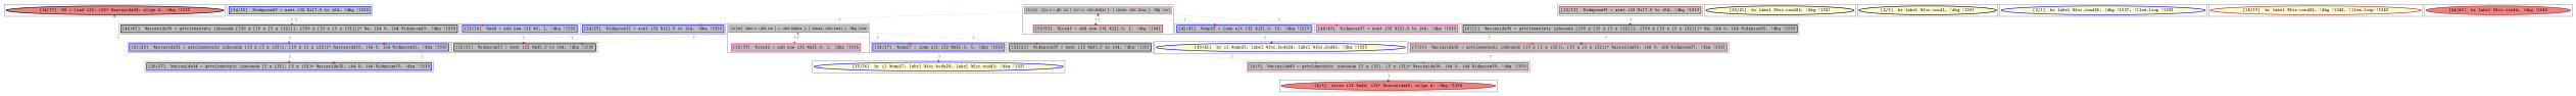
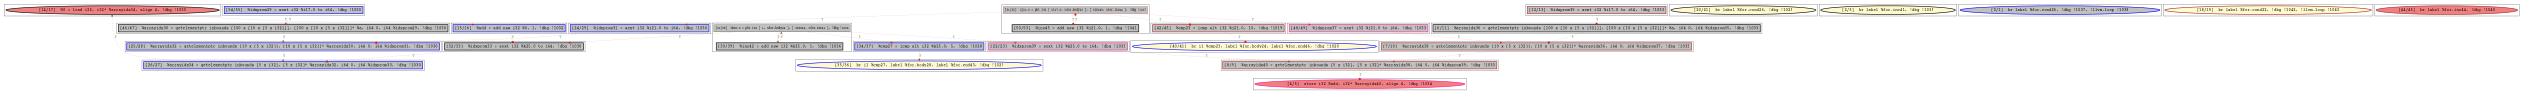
  digraph {
    fontname="Courier Prime"
    node [color=blue fillcolor=grey fontname="Courier Prime" fontsize=20 penwidth=3.0 shape=rectangle style=filled]
    edge [arrowhead=box color=brown fontcolor=forestgreen fontname="Courier Prime" style=dotted]
    n1 [label="[26/27]  %arrayidx34 = getelementptr inbounds [5 x i32], [5 x i32]* %arrayidx32, i64 0, i64 %idxprom33, !dbg !1030"]
    n2 [color=black label="[32/33]  %idxprom33 = sext i32 %k25.0 to i64, !dbg !1030"]
    n3 [color=black fillcolor=lemonchiffon label="[20/21]  br label %for.cond26, !dbg !1025" shape=ellipse]
-   n4 [color=black label="[22/23]  %idxprom39 = sext i32 %k25.0 to i64, !dbg !1033"]
+   n4 [color=deeppink label="[22/23]  %idxprom39 = sext i32 %k25.0 to i64, !dbg !1033"]
    n5 [label="[25/28]  %arrayidx32 = getelementptr inbounds [10 x [5 x i32]], [10 x [5 x i32]]* %arrayidx30, i64 0, i64 %idxprom31, !dbg !1030"]
    n6 [fillcolor=lemonchiffon label="[35/36]  br i1 %cmp27, label %for.body28, label %for.end43, !dbg !1029" shape=ellipse]
    n7 [label="[34/37]  %cmp27 = icmp slt i32 %k25.0, 5, !dbg !1028"]
    n8 [label="[15/16]  %add = add nsw i32 %0, 1, !dbg !1032"]
    n9 [color=brown label="[12/13]  %idxprom35 = sext i32 %i17.0 to i64, !dbg !1033"]
    n10 [color=black label="[6/11]  %arrayidx36 = getelementptr inbounds [100 x [10 x [5 x i32]]], [100 x [10 x [5 x i32]]]* %a, i64 0, i64 %idxprom35, !dbg !1033"]
-   n11 [color=brown fillcolor=lightcoral label="[4/5]  store i32 %add, i32* %arrayidx40, align 4, !dbg !1034" shape=ellipse]
+   n11 [color=deeppink fillcolor=lightcoral label="[4/5]  store i32 %add, i32* %arrayidx40, align 4, !dbg !1034" shape=ellipse]
    n12 [color=black fillcolor=lemonchiffon label="[2/3]  br label %for.inc41, !dbg !1035" shape=ellipse]
    n13 [color=deeppink label="[48/49]  %idxprom37 = sext i32 %j21.0 to i64, !dbg !1033"]
    n14 [color=black fillcolor=lightcoral label="[14/17]  %0 = load i32, i32* %arrayidx34, align 4, !dbg !1030" shape=ellipse]
-   n15 [fillcolor=lemonchiffon label="[0/1]  br label %for.cond26, !dbg !1037, !llvm.loop !1038" shape=ellipse]
+   n15 [label="[0/1]  br label %for.cond26, !dbg !1037, !llvm.loop !1038" shape=ellipse]
    n16 [color=brown fillcolor=lemonchiffon label="[18/19]  br label %for.cond22, !dbg !1042, !llvm.loop !1043" shape=ellipse]
    n17 [fillcolor=lemonchiffon label="[40/41]  br i1 %cmp23, label %for.body24, label %for.end46, !dbg !1020" shape=ellipse]
-   n18 [label="[42/43]  %cmp23 = icmp slt i32 %j21.0, 10, !dbg !1019"]
+   n18 [color=brown label="[42/43]  %cmp23 = icmp slt i32 %j21.0, 10, !dbg !1019"]
    n19 [label="[24/29]  %idxprom31 = sext i32 %j21.0 to i64, !dbg !1030"]
    n20 [color=brown label="[7/10]  %arrayidx38 = getelementptr inbounds [10 x [5 x i32]], [10 x [5 x i32]]* %arrayidx36, i64 0, i64 %idxprom37, !dbg !1033"]
    n21 [color=black label="[46/47]  %arrayidx30 = getelementptr inbounds [100 x [10 x [5 x i32]]], [100 x [10 x [5 x i32]]]* %a, i64 0, i64 %idxprom29, !dbg !1030"]
    n22 [color=brown label="[8/9]  %arrayidx40 = getelementptr inbounds [5 x i32], [5 x i32]* %arrayidx38, i64 0, i64 %idxprom39, !dbg !1033"]
    n23 [color=brown fillcolor=lightcoral label="[44/45]  br label %for.inc44, !dbg !1040" shape=ellipse]
    n24 [label="[54/55]  %idxprom29 = sext i32 %i17.0 to i64, !dbg !1030"]
    n25 [color=brown label="[51/52]  %j21.0 = phi i32 [ %i17.0, %for.body20 ], [ %inc45, %for.inc44 ], !dbg !1017" fontsize="" penwidth=""]
-   n26 [color=brown label="[50/53]  %inc45 = add nsw i32 %j21.0, 1, !dbg !1041"]
+   n26 [color=black label="[50/53]  %inc45 = add nsw i32 %j21.0, 1, !dbg !1041"]
    n27 [color=black label="[31/38]  %k25.0 = phi i32 [ 1, %for.body24 ], [ %inc42, %for.inc41 ], !dbg !1026" fontsize="" penwidth=""]
-   n28 [color=deeppink label="[30/39]  %inc42 = add nsw i32 %k25.0, 1, !dbg !1036"]
+   n28 [color=black label="[30/39]  %inc42 = add nsw i32 %k25.0, 1, !dbg !1036"]
    subgraph cluster_1 {
      n1
    }
    subgraph cluster_2 {
      n2
    }
    subgraph cluster_3 {
      n3
    }
    subgraph cluster_4 {
      n4
    }
    subgraph cluster_5 {
      n5
    }
    subgraph cluster_6 {
      n6
    }
    subgraph cluster_7 {
      n7
    }
    subgraph cluster_8 {
      n8
    }
    subgraph cluster_9 {
      n9
    }
    subgraph cluster_10 {
      n10
    }
    subgraph cluster_11 {
      n11
    }
    subgraph cluster_12 {
      n12
    }
    subgraph cluster_13 {
      n13
    }
    subgraph cluster_14 {
      n14
    }
    subgraph cluster_15 {
      n15
    }
    subgraph cluster_16 {
      n16
    }
    subgraph cluster_17 {
      n17
    }
    subgraph cluster_18 {
      n18
    }
    subgraph cluster_19 {
      n19
    }
    subgraph cluster_20 {
      n20
    }
    subgraph cluster_21 {
      n21
    }
    subgraph cluster_22 {
      n22
    }
    subgraph cluster_23 {
      n23
    }
    subgraph cluster_24 {
      n24
    }
    subgraph cluster_25 {
      n25
      n26
    }
    subgraph cluster_26 {
      n27
      n28
    }
    n1 -> n14 [arrowhead=normal label=T]
    n2 -> n1 [label=T]
    n4 -> n22 [arrowhead=vee label=T]
    n5 -> n1 [arrowhead=vee label=T]
    n7 -> n6 [arrowhead=normal color=red label=T]
    n8 -> n2 [color=red label=T]
    n9 -> n10 [label=T]
    n10 -> n20 [label=T]
    n13 -> n20 [arrowhead=normal color=red label=T]
    n14 -> n8 [arrowhead=normal color=red label=T]
    n18 -> n17 [color=red label=T]
    n19 -> n5 [color=red label=T]
    n20 -> n22 [arrowhead=vee label=T]
    n21 -> n5 [arrowhead=normal label=T]
    n22 -> n11 [color=red label=T]
    n24 -> n21 [arrowhead=vee label=T]
    n25 -> n13 [arrowhead=vee color=red label=T]
    n25 -> n18 [color=red label=T]
    n25 -> n19 [arrowhead=vee label=T]
    n25 -> n26 [label=T]
    n26 -> n25 [color=red label=T]
    n27 -> n2 [arrowhead=vee color=red label=T]
    n27 -> n4 [arrowhead=vee label=T]
    n27 -> n7 [arrowhead=normal color=red label=T]
    n27 -> n28 [arrowhead=vee label=T]
    n28 -> n27 [arrowhead=vee label=T]
  }
